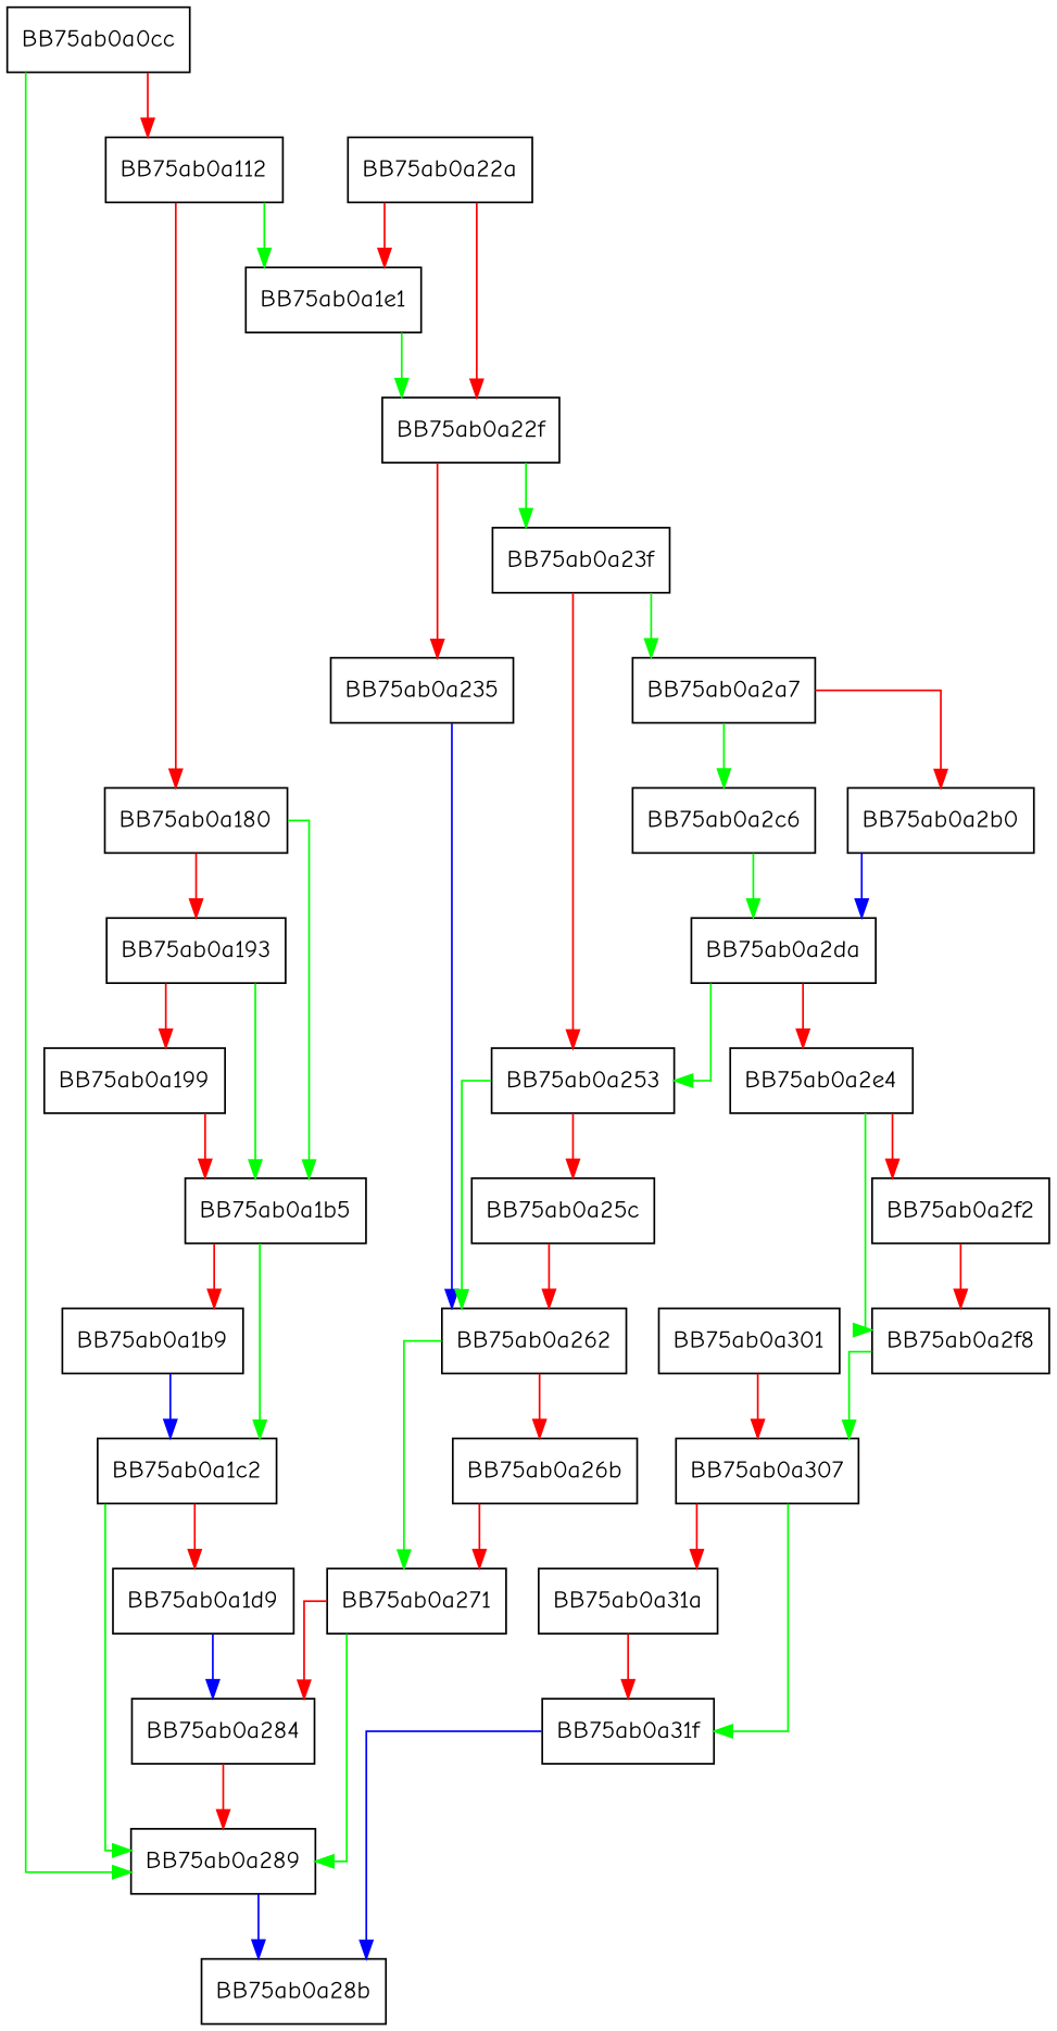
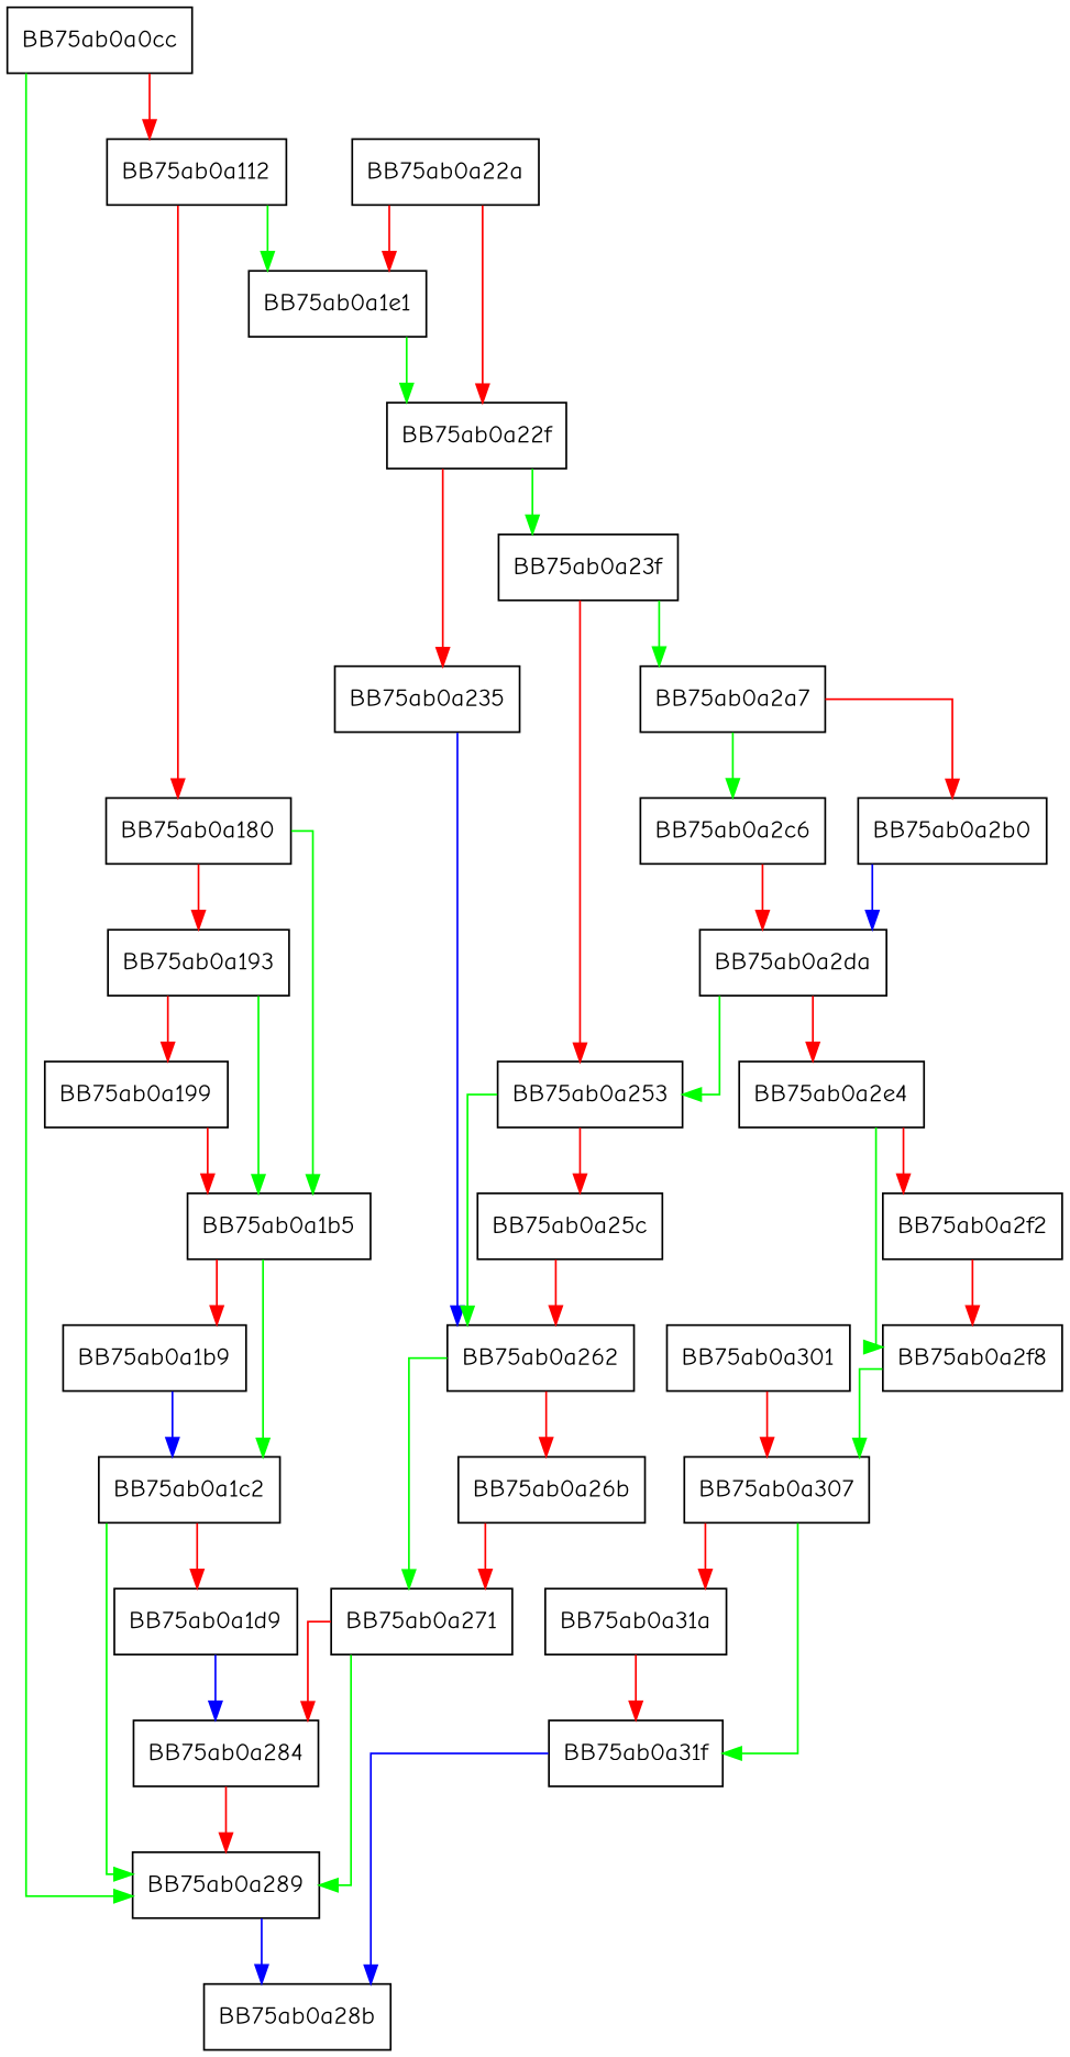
  digraph {
    fontname="Comic Neue"
    splines=ortho
    node [fontname="Comic Neue" shape=box]
    edge [color=red fontname="Comic Neue"]
    BB75ab0a0cc
    BB75ab0a289
    BB75ab0a112
    BB75ab0a28b
    BB75ab0a1e1
    BB75ab0a180
    BB75ab0a22f
    BB75ab0a1b5
    BB75ab0a193
    BB75ab0a23f
    BB75ab0a235
    BB75ab0a22a
    BB75ab0a1c2
    BB75ab0a1b9
    BB75ab0a199
    BB75ab0a1d9
    BB75ab0a284
    BB75ab0a2a7
    BB75ab0a253
    BB75ab0a262
    BB75ab0a2c6
    BB75ab0a2b0
    BB75ab0a25c
    BB75ab0a271
    BB75ab0a26b
    BB75ab0a2da
    BB75ab0a2e4
    BB75ab0a2f8
    BB75ab0a2f2
    BB75ab0a307
    BB75ab0a31f
    BB75ab0a31a
    BB75ab0a301
    BB75ab0a0cc -> BB75ab0a289 [color=green]
    BB75ab0a0cc -> BB75ab0a112
    BB75ab0a289 -> BB75ab0a28b [color=blue]
    BB75ab0a112 -> BB75ab0a1e1 [color=green]
    BB75ab0a112 -> BB75ab0a180
    BB75ab0a1e1 -> BB75ab0a22f [color=green]
    BB75ab0a180 -> BB75ab0a1b5 [color=green]
    BB75ab0a180 -> BB75ab0a193
    BB75ab0a22f -> BB75ab0a23f [color=green]
    BB75ab0a22f -> BB75ab0a235
    BB75ab0a1b5 -> BB75ab0a1c2 [color=green]
    BB75ab0a1b5 -> BB75ab0a1b9
    BB75ab0a193 -> BB75ab0a1b5 [color=green]
    BB75ab0a193 -> BB75ab0a199
    BB75ab0a23f -> BB75ab0a2a7 [color=green]
    BB75ab0a23f -> BB75ab0a253
    BB75ab0a235 -> BB75ab0a262 [color=blue]
    BB75ab0a22a -> BB75ab0a1e1
    BB75ab0a22a -> BB75ab0a22f
    BB75ab0a1c2 -> BB75ab0a289 [color=green]
    BB75ab0a1c2 -> BB75ab0a1d9
    BB75ab0a1b9 -> BB75ab0a1c2 [color=blue]
    BB75ab0a199 -> BB75ab0a1b5
    BB75ab0a1d9 -> BB75ab0a284 [color=blue]
    BB75ab0a284 -> BB75ab0a289
    BB75ab0a2a7 -> BB75ab0a2c6 [color=green]
    BB75ab0a2a7 -> BB75ab0a2b0
    BB75ab0a253 -> BB75ab0a262 [color=green]
    BB75ab0a253 -> BB75ab0a25c
    BB75ab0a262 -> BB75ab0a271 [color=green]
    BB75ab0a262 -> BB75ab0a26b
-   BB75ab0a2c6 -> BB75ab0a2da [color=green]
+   BB75ab0a2c6 -> BB75ab0a2da
    BB75ab0a2b0 -> BB75ab0a2da [color=blue]
    BB75ab0a25c -> BB75ab0a262
    BB75ab0a271 -> BB75ab0a289 [color=green]
    BB75ab0a271 -> BB75ab0a284
    BB75ab0a26b -> BB75ab0a271
    BB75ab0a2da -> BB75ab0a253 [color=green]
    BB75ab0a2da -> BB75ab0a2e4
    BB75ab0a2e4 -> BB75ab0a2f8 [color=green]
    BB75ab0a2e4 -> BB75ab0a2f2
    BB75ab0a2f8 -> BB75ab0a307 [color=green]
    BB75ab0a2f2 -> BB75ab0a2f8
    BB75ab0a307 -> BB75ab0a31f [color=green]
    BB75ab0a307 -> BB75ab0a31a
    BB75ab0a31f -> BB75ab0a28b [color=blue]
    BB75ab0a31a -> BB75ab0a31f
    BB75ab0a301 -> BB75ab0a307
  }
